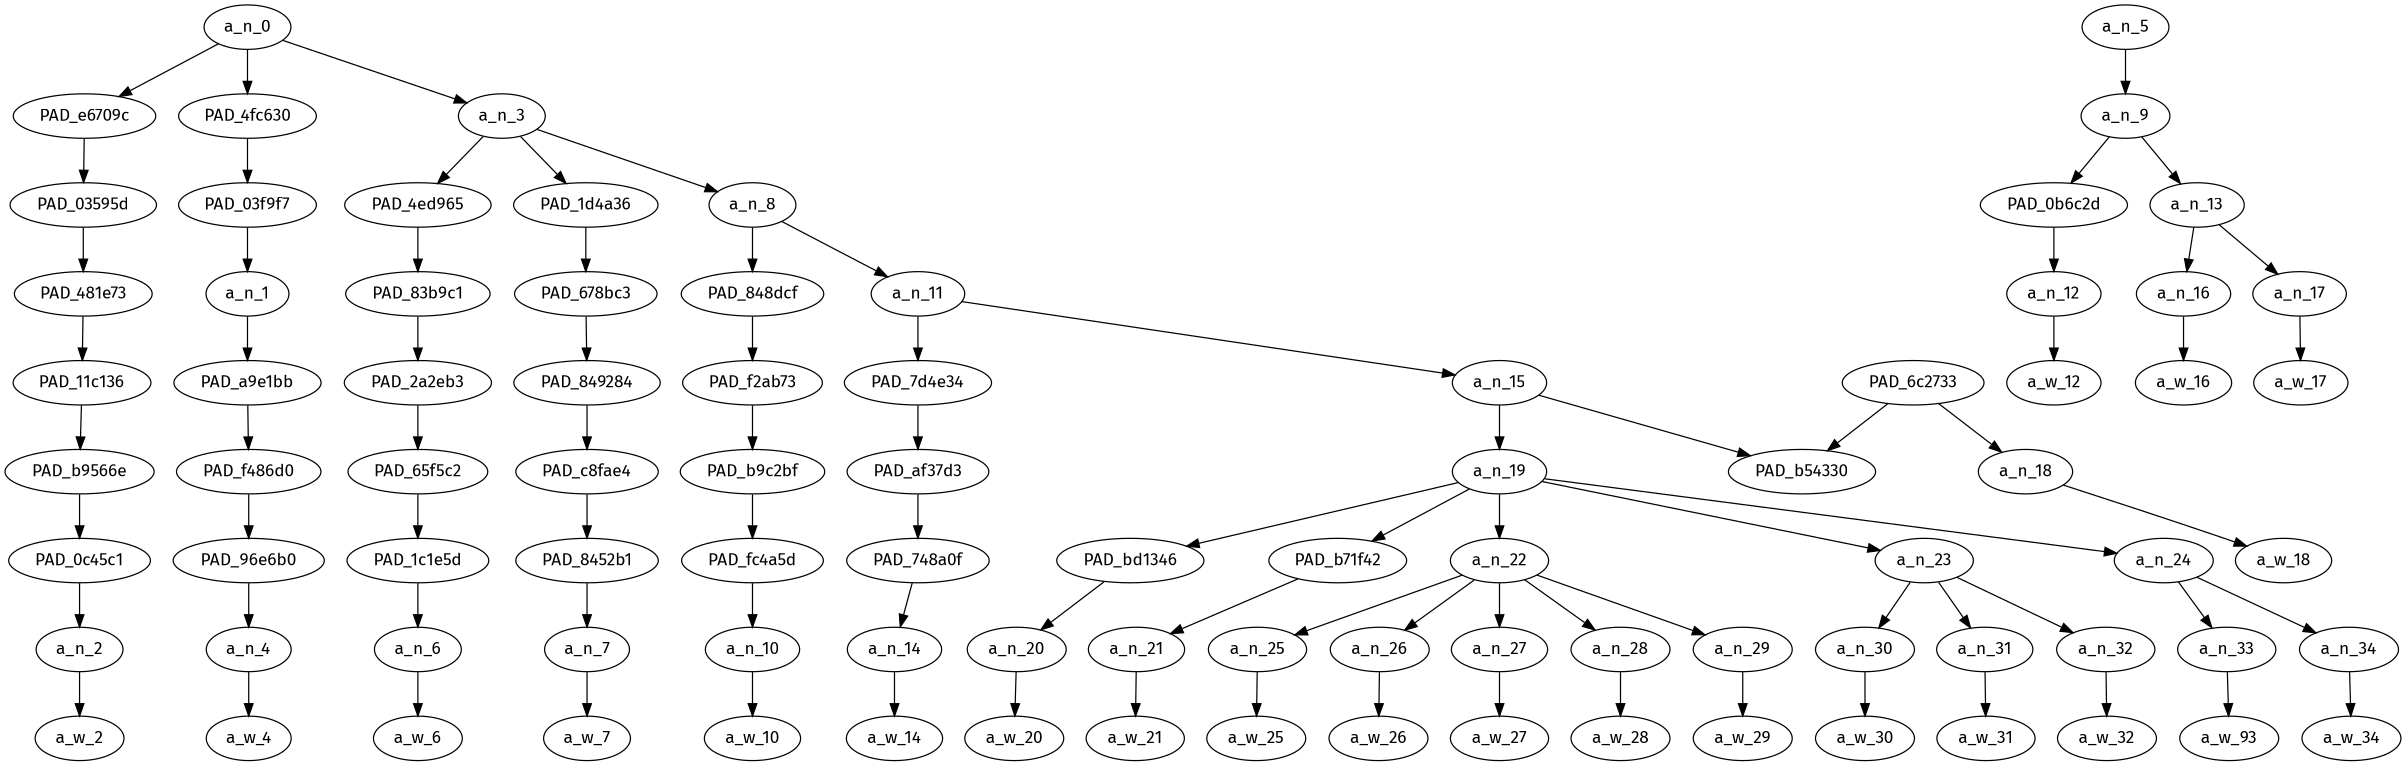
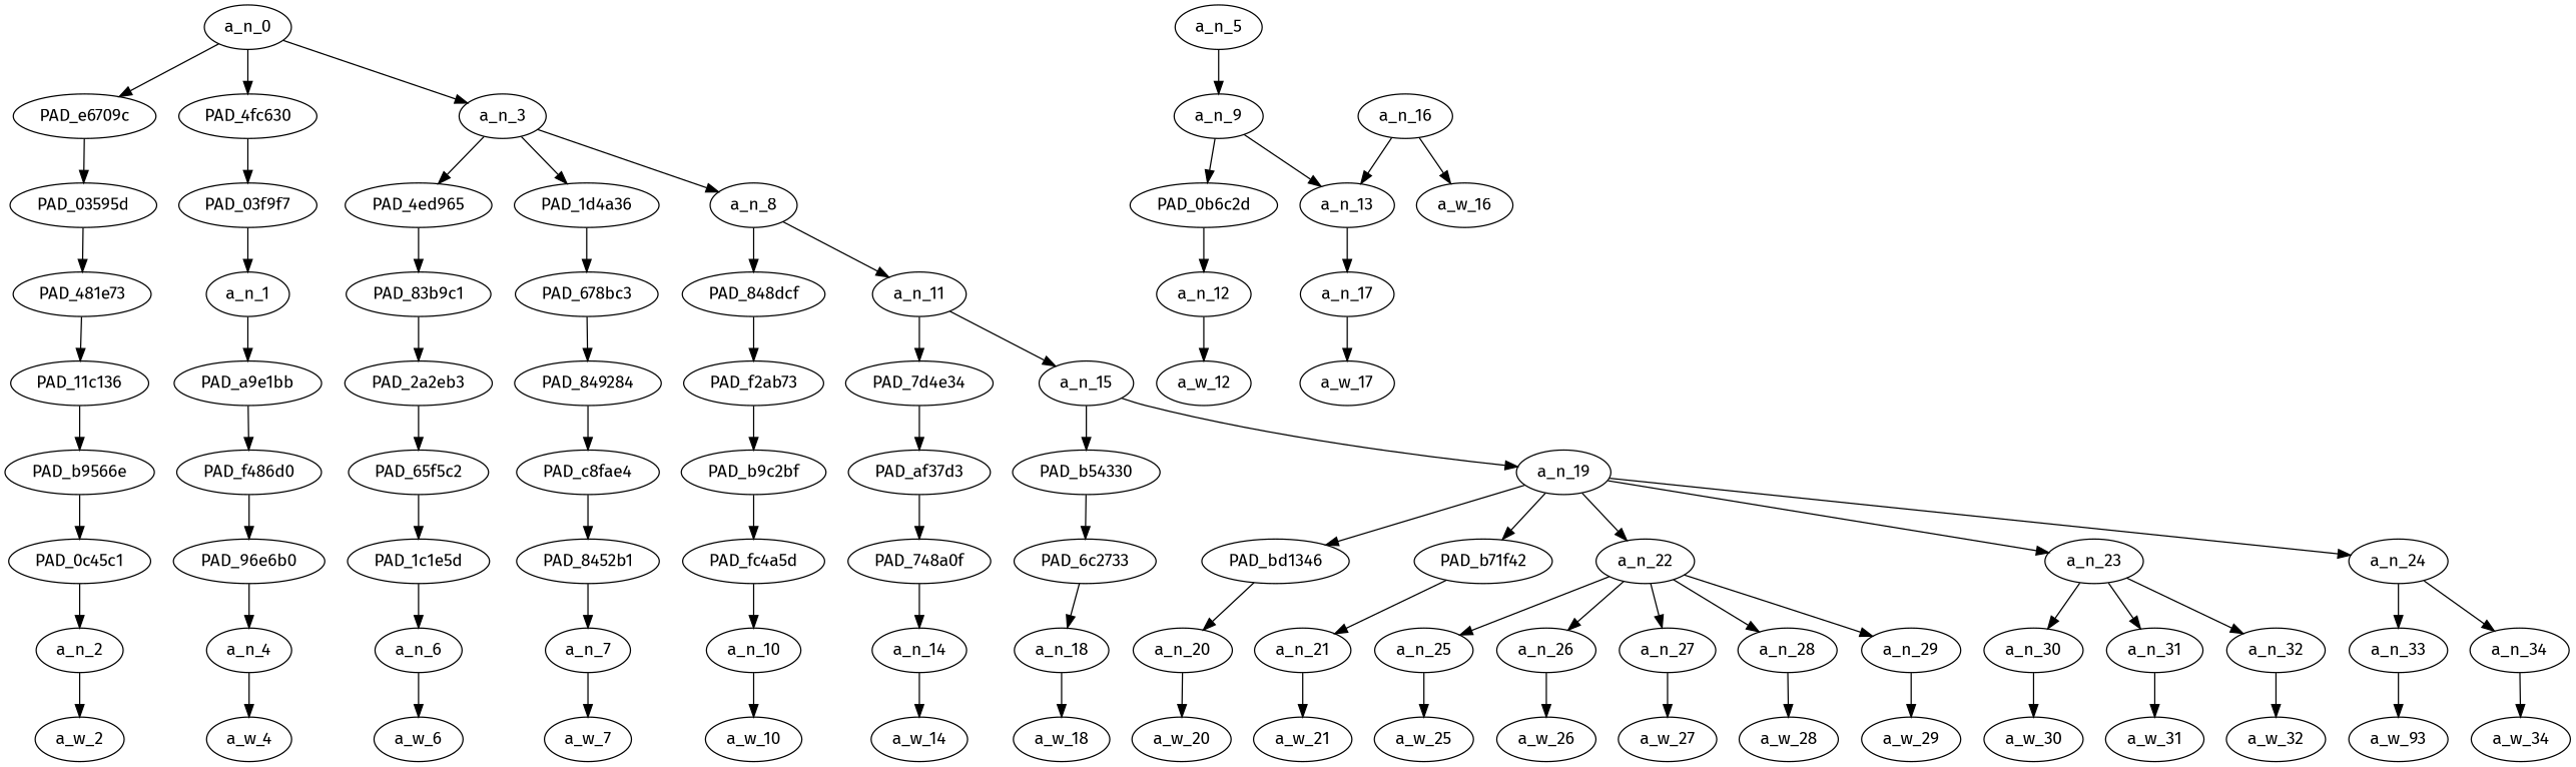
  strict digraph {
    fontname="Fira Sans"
    node [div_dir=-1 fontname="Fira Sans" index=0 level=1 text_span="[4]" value=0.01764172]
    edge [fontname="Fira Sans"]
    a_n_0 [level=8 text_span="[0, 1, 2, 3, 4, 5, 6, 7, 8, 9, 10, 11, 12, 13, 14, 15, 16, 17, 18, 19, 20, 21]" value=1.00000000]
    PAD_e6709c [div_dir=1 index=1 level=7]
    PAD_4fc630 [level=7 text_span="[0, 1, 2, 3]" value=0.11448565]
    a_n_3 [index=2 level=7 text_span="[5, 6, 7, 8, 9, 10, 11, 12, 13, 14, 15, 16, 17, 18, 19, 20, 21]" value=0.86765077]
    PAD_03595d [div_dir=1 index=1 level=6]
    PAD_03f9f7 [level=6 text_span="[0, 1, 2, 3]" value=0.11448565]
    PAD_4ed965 [index=2 level=6 text_span="[5]" value=0.02079134]
    PAD_1d4a36 [index=3 level=6 text_span="[6]" value=0.01552324]
    a_n_8 [index=4 level=6 text_span="[7, 8, 9, 10, 11, 12, 13, 14, 15, 16, 17, 18, 19, 20, 21]" value=0.83112549]
    PAD_481e73 [div_dir=1 index=1 level=5]
    a_n_1 [level=5 text_span="[0, 1, 2, 3]" value=0.11448565]
    PAD_83b9c1 [index=2 level=5 text_span="[5]" value=0.02079134]
    PAD_678bc3 [index=3 level=5 text_span="[6]" value=0.01552324]
    PAD_848dcf [index=4 level=5 text_span="[7]" value=0.01969030]
    a_n_11 [index=5 level=5 text_span="[8, 9, 10, 11, 12, 13, 14, 15, 16, 17, 18, 19, 20, 21]" value=0.81122931]
    PAD_11c136 [div_dir=1 index=2 level=4]
    PAD_b9566e [div_dir=1 index=2 level=3]
    PAD_0c45c1 [div_dir=1 index=3 level=2]
    a_n_2 [div_dir=1 index=4]
    a_w_2 [div_dir=0 index=4 level=0 value=and]
    PAD_a9e1bb [level=4 text_span="[0]" value=0.03543482]
    PAD_f486d0 [level=3 text_span="[0]" value=0.03543482]
    a_n_5 [index=1 level=4 text_span="[1, 2, 3]" value=0.07895374]
    a_n_9 [index=1 level=3 text_span="[1, 2, 3]" value=0.07894525]
    PAD_96e6b0 [level=2 text_span="[0]" value=0.03543482]
    PAD_0b6c2d [index=1 level=2 text_span="[1]" value=0.02725565]
    a_n_13 [div_dir=1 index=2 level=2 text_span="[2, 3]" value=0.05168111]
    a_n_4 [text_span="[0]" value=0.03543482]
    a_w_4 [div_dir=0 level=0 text_span="[0]" value=let]
    a_n_12 [index=1 text_span="[1]" value=0.02725565]
    a_n_16 [div_dir=1 index=2 text_span="[2]" value=0.01783711]
    a_n_17 [index=3 text_span="[3]" value=0.03384195]
    a_w_12 [div_dir=0 index=1 level=0 text_span="[1]" value=cut]
    a_w_16 [div_dir=0 index=2 level=0 text_span="[2]" value=the]
    a_w_17 [div_dir=0 index=3 level=0 text_span="[3]" value=bs]
    PAD_2a2eb3 [index=3 level=4 text_span="[5]" value=0.02079134]
    PAD_849284 [index=4 level=4 text_span="[6]" value=0.01552324]
    PAD_f2ab73 [index=5 level=4 text_span="[7]" value=0.01969030]
    PAD_7d4e34 [index=6 level=4 text_span="[8]" value=0.01398130]
    a_n_15 [index=7 level=4 text_span="[9, 10, 11, 12, 13, 14, 15, 16, 17, 18, 19, 20, 21]" value=0.79704731]
    PAD_65f5c2 [index=3 level=3 text_span="[5]" value=0.02079134]
    PAD_1c1e5d [index=4 level=2 text_span="[5]" value=0.02079134]
    a_n_6 [index=5 text_span="[5]" value=0.02079134]
    a_w_6 [div_dir=0 index=5 level=0 text_span="[5]" value=call]
    PAD_c8fae4 [index=4 level=3 text_span="[6]" value=0.01552324]
    PAD_8452b1 [index=5 level=2 text_span="[6]" value=0.01552324]
    a_n_7 [index=6 text_span="[6]" value=0.01552324]
    a_w_7 [div_dir=0 index=6 level=0 text_span="[6]" value=it]
    PAD_b9c2bf [index=5 level=3 text_span="[7]" value=0.01969030]
    PAD_af37d3 [index=6 level=3 text_span="[8]" value=0.01398130]
    PAD_b54330 [index=7 level=3 text_span="[9]" value=0.01912086]
    a_n_19 [index=8 level=3 text_span="[10, 11, 12, 13, 14, 15, 16, 17, 18, 19, 20, 21]" value=0.77772838]
    PAD_fc4a5d [index=6 level=2 text_span="[7]" value=0.01969030]
    a_n_10 [index=7 text_span="[7]" value=0.01969030]
    a_w_10 [div_dir=0 index=7 level=0 text_span="[7]" value=like]
    PAD_748a0f [index=7 level=2 text_span="[8]" value=0.01398130]
    PAD_6c2733 [index=8 level=2 text_span="[9]" value=0.01912086]
    PAD_bd1346 [div_dir=1 index=9 level=2 text_span="[10]" value=0.05313170]
    PAD_b71f42 [div_dir=1 index=10 level=2 text_span="[11]" value=0.05413106]
    a_n_22 [index=11 level=2 text_span="[12, 13, 14, 15, 16]" value=0.33902364]
    a_n_23 [div_dir=1 index=12 level=2 text_span="[17, 18, 19]" value=0.13657604]
    a_n_24 [index=13 level=2 text_span="[20, 21]" value=0.19466593]
    a_n_14 [index=8 text_span="[8]" value=0.01398130]
    a_w_14 [div_dir=0 index=8 level=0 text_span="[8]" value=it1]
    a_n_18 [index=9 text_span="[9]" value=0.01912086]
    a_n_20 [div_dir=1 index=10 text_span="[10]" value=0.05313170]
    a_n_21 [div_dir=1 index=11 text_span="[11]" value=0.05413106]
    a_n_25 [index=12 text_span="[12]" value=0.20116621]
    a_n_26 [index=13 text_span="[13]" value=0.03635776]
    a_n_27 [div_dir=1 index=14 text_span="[14]" value=0.03254222]
    a_n_28 [index=15 text_span="[15]" value=0.03451772]
    a_n_29 [index=16 text_span="[16]" value=0.03436217]
    a_n_30 [div_dir=1 index=17 text_span="[17]" value=0.02373330]
    a_n_31 [div_dir=1 index=18 text_span="[18]" value=0.04585827]
    a_n_32 [div_dir=1 index=19 text_span="[19]" value=0.06687893]
    a_n_33 [div_dir=1 index=20 text_span="[20]" value=0.06074526]
    a_n_34 [index=21 text_span="[21]" value=0.13318911]
    a_w_18 [div_dir=0 index=9 level=0 text_span="[9]" value=is]
    a_w_20 [div_dir=0 index=10 level=0 text_span="[10]" value=htpps]
    a_w_21 [div_dir=0 index=11 level=0 text_span="[11]" value="://"]
    a_w_25 [div_dir=0 index=12 level=0 text_span="[12]" value=theamericanguard]
    a_w_26 [div_dir=0 index=13 level=0 text_span="[13]" value=org]
    a_w_27 [div_dir=0 index=14 level=0 text_span="[14]" value="<number>"]
    a_w_28 [div_dir=0 index=15 level=0 text_span="[15]" value="<number>1"]
    a_w_29 [div_dir=0 index=16 level=0 text_span="[16]" value="<number>2"]
    a_w_30 [div_dir=0 index=17 level=0 text_span="[17]" value=the1]
    a_w_31 [div_dir=0 index=18 level=0 text_span="[18]" value=democrat]
    a_w_32 [div_dir=0 index=19 level=0 text_span="[19]" value=partys]
    n89 [div_dir=0 index=20 label=a_w_93 level=0 text_span="[20]" value=black]
    a_w_34 [div_dir=0 index=21 level=0 text_span="[21]" value=holocaust]
    a_n_0 -> PAD_e6709c
    a_n_0 -> PAD_4fc630
    a_n_0 -> a_n_3
    PAD_e6709c -> PAD_03595d
    PAD_4fc630 -> PAD_03f9f7
    a_n_3 -> PAD_4ed965
    a_n_3 -> PAD_1d4a36
    a_n_3 -> a_n_8
    PAD_03595d -> PAD_481e73
    PAD_03f9f7 -> a_n_1
    PAD_4ed965 -> PAD_83b9c1
    PAD_1d4a36 -> PAD_678bc3
    a_n_8 -> PAD_848dcf
    a_n_8 -> a_n_11
    PAD_481e73 -> PAD_11c136
    a_n_1 -> PAD_a9e1bb
    PAD_83b9c1 -> PAD_2a2eb3
    PAD_678bc3 -> PAD_849284
    PAD_848dcf -> PAD_f2ab73
    a_n_11 -> PAD_7d4e34
    a_n_11 -> a_n_15
    PAD_11c136 -> PAD_b9566e
    PAD_b9566e -> PAD_0c45c1
    PAD_0c45c1 -> a_n_2
    a_n_2 -> a_w_2
    PAD_a9e1bb -> PAD_f486d0
    PAD_f486d0 -> PAD_96e6b0
    a_n_5 -> a_n_9
    a_n_9 -> PAD_0b6c2d
    a_n_9 -> a_n_13
    PAD_96e6b0 -> a_n_4
    PAD_0b6c2d -> a_n_12
-   a_n_13 -> a_n_16
+   a_n_16 -> a_n_13
    a_n_13 -> a_n_17
    a_n_4 -> a_w_4
    a_n_12 -> a_w_12
    a_n_16 -> a_w_16
    a_n_17 -> a_w_17
    PAD_2a2eb3 -> PAD_65f5c2
    PAD_849284 -> PAD_c8fae4
    PAD_f2ab73 -> PAD_b9c2bf
    PAD_7d4e34 -> PAD_af37d3
    a_n_15 -> PAD_b54330
    a_n_15 -> a_n_19
    PAD_65f5c2 -> PAD_1c1e5d
    PAD_1c1e5d -> a_n_6
    a_n_6 -> a_w_6
    PAD_c8fae4 -> PAD_8452b1
    PAD_8452b1 -> a_n_7
    a_n_7 -> a_w_7
    PAD_b9c2bf -> PAD_fc4a5d
    PAD_af37d3 -> PAD_748a0f
-   PAD_6c2733 -> PAD_b54330
+   PAD_b54330 -> PAD_6c2733
    a_n_19 -> PAD_bd1346
    a_n_19 -> PAD_b71f42
    a_n_19 -> a_n_22
    a_n_19 -> a_n_23
    a_n_19 -> a_n_24
    PAD_fc4a5d -> a_n_10
    a_n_10 -> a_w_10
    PAD_748a0f -> a_n_14
    PAD_6c2733 -> a_n_18
    PAD_bd1346 -> a_n_20
    PAD_b71f42 -> a_n_21
    a_n_22 -> a_n_25
    a_n_22 -> a_n_26
    a_n_22 -> a_n_27
    a_n_22 -> a_n_28
    a_n_22 -> a_n_29
    a_n_23 -> a_n_30
    a_n_23 -> a_n_31
    a_n_23 -> a_n_32
    a_n_24 -> a_n_33
    a_n_24 -> a_n_34
    a_n_14 -> a_w_14
    a_n_18 -> a_w_18
    a_n_20 -> a_w_20
    a_n_21 -> a_w_21
    a_n_25 -> a_w_25
    a_n_26 -> a_w_26
    a_n_27 -> a_w_27
    a_n_28 -> a_w_28
    a_n_29 -> a_w_29
    a_n_30 -> a_w_30
    a_n_31 -> a_w_31
    a_n_32 -> a_w_32
    a_n_33 -> n89
    a_n_34 -> a_w_34
  }
